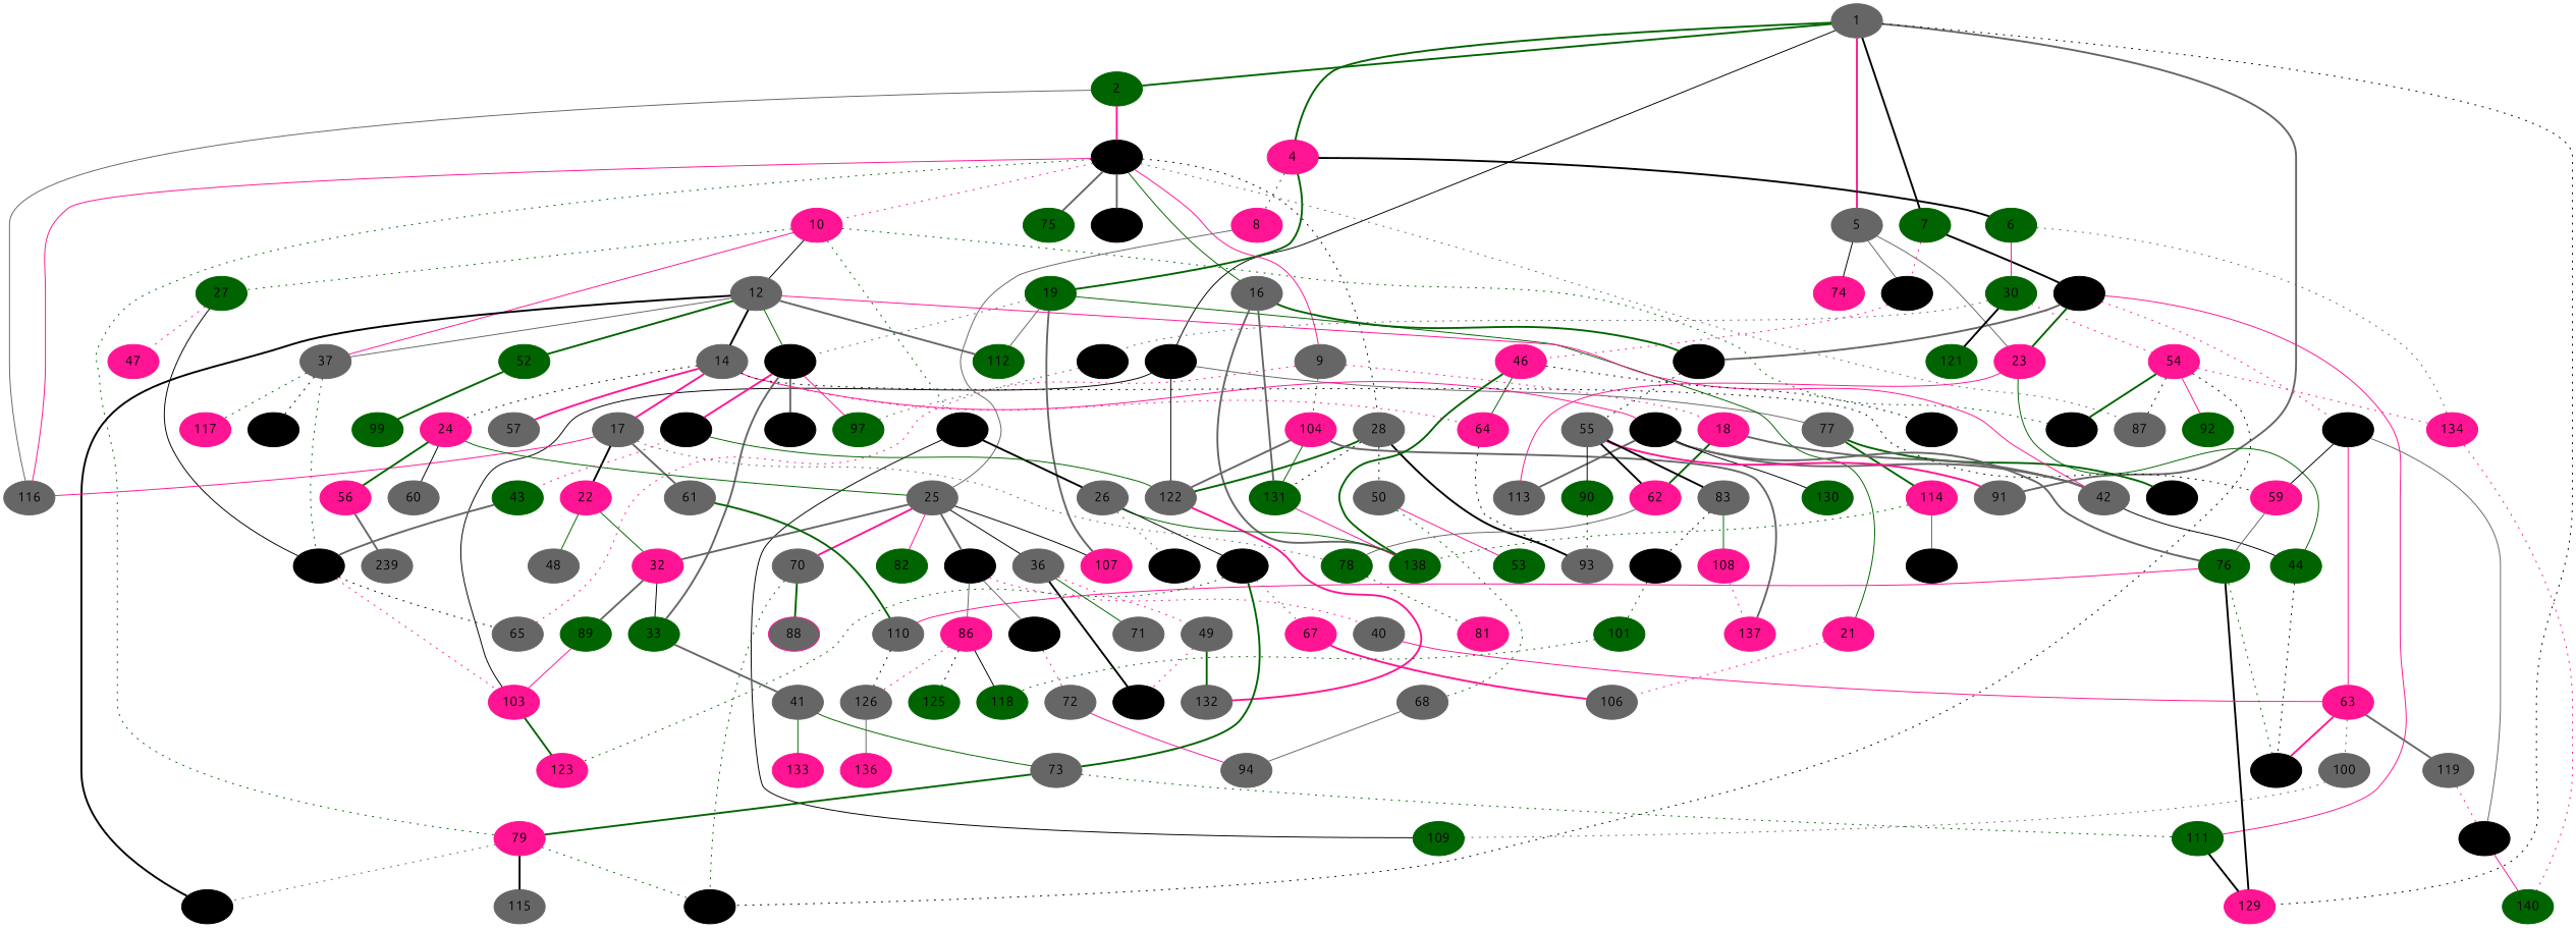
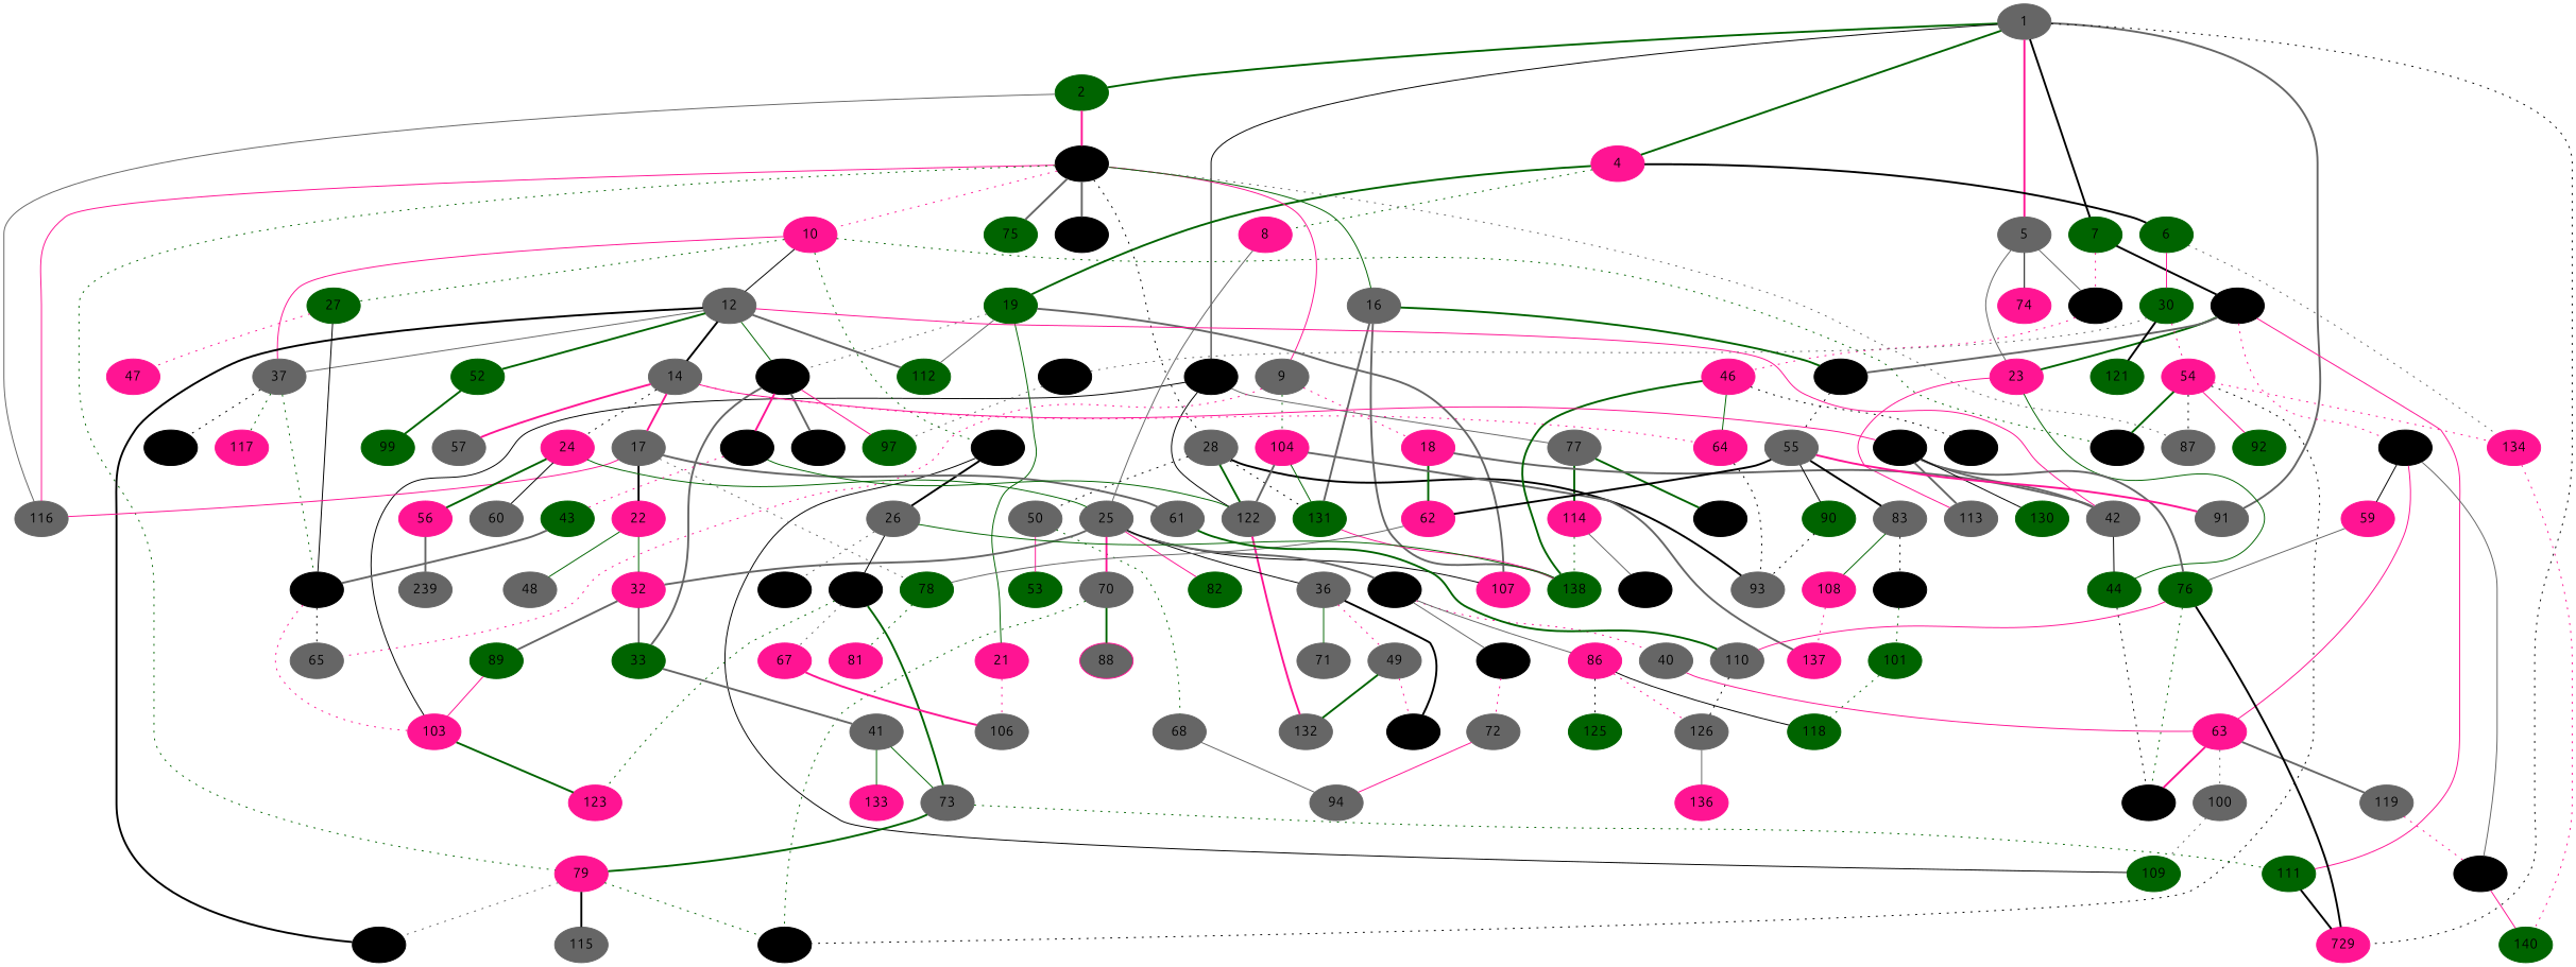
  graph {
    fontname=Ubuntu
    node [color=gray40 fontname=Ubuntu style=filled]
    edge [color=darkgreen fontname=Ubuntu style=bold]
    2 [color=darkgreen]
    1
    4 [color=deeppink]
    5
    7 [color=darkgreen]
    29 [color=black]
    91
-   129 [color=deeppink]
+   129 [color=deeppink label=729]
    3 [color=black]
    116
    6 [color=darkgreen]
    8 [color=deeppink]
    19 [color=darkgreen]
    11 [color=black]
    23 [color=deeppink]
    74 [color=deeppink]
    13 [color=black]
    122
    77
    103 [color=deeppink]
    9
    10 [color=deeppink]
    16
    28
    75 [color=darkgreen]
    79 [color=deeppink]
    87
    127 [color=black]
    18 [color=deeppink]
    65
    104 [color=deeppink]
    12
    15 [color=black]
    27 [color=darkgreen]
    37
    66 [color=black]
    20 [color=black]
    131 [color=darkgreen]
    138 [color=darkgreen]
    50
    93
    105 [color=black]
    98 [color=black]
    115
    30 [color=darkgreen]
    134 [color=deeppink]
    25
    31 [color=black]
    112 [color=darkgreen]
    21 [color=deeppink]
    107 [color=deeppink]
    46 [color=deeppink]
    44 [color=darkgreen]
    113
    54 [color=deeppink]
    84 [color=black]
    121 [color=darkgreen]
    140 [color=darkgreen]
    35 [color=black]
    111 [color=darkgreen]
    32 [color=deeppink]
    34 [color=black]
    36
    70
    82 [color=darkgreen]
    42
    62 [color=deeppink]
    137 [color=deeppink]
    14
    52 [color=darkgreen]
    26
    109 [color=darkgreen]
    45 [color=black]
    47 [color=deeppink]
    58 [color=black]
    117 [color=deeppink]
    64 [color=deeppink]
    102 [color=black]
    17
    24 [color=deeppink]
    38 [color=black]
    57
    59 [color=deeppink]
    33 [color=darkgreen]
    39 [color=black]
    97 [color=darkgreen]
    128 [color=black]
    99 [color=darkgreen]
    55
    63 [color=deeppink]
    124 [color=black]
    22 [color=deeppink]
    61
    78 [color=darkgreen]
    56 [color=deeppink]
    60
    76 [color=darkgreen]
    130 [color=darkgreen]
    51 [color=black]
    80 [color=black]
    48
    110
    81 [color=deeppink]
    106
    83
    90 [color=darkgreen]
    89 [color=darkgreen]
    120 [color=black]
    n109 [label=239]
    40
    69 [color=black]
    86 [color=deeppink]
    49
    71
    96 [color=black]
    88 [color=deeppink fillcolor=gray40]
    73
    67 [color=deeppink]
    123 [color=deeppink]
    53 [color=darkgreen]
    68
    132
    85 [color=black]
    114 [color=deeppink]
    92 [color=darkgreen]
    41
    43 [color=darkgreen]
    133 [color=deeppink]
    72
    118 [color=darkgreen]
    125 [color=darkgreen]
    126
    100
    119
    94
    95 [color=black]
    108 [color=deeppink]
    135 [color=black]
    101 [color=darkgreen]
    136 [color=deeppink]
    2 -- 3 [color=deeppink]
    2 -- 116 [color=gray40 style=solid]
    1 -- 2
    1 -- 4
    1 -- 5 [color=deeppink]
    1 -- 7 [color=black]
    1 -- 29 [color=black style=solid]
    1 -- 91 [color=gray40]
    1 -- 129 [color=black style=dotted]
    4 -- 6 [color=black]
    4 -- 8 [style=dotted]
    4 -- 19
    5 -- 11 [color=gray40 style=solid]
    5 -- 23 [color=gray40 style=solid]
    5 -- 74 [color=black style=solid]
    7 -- 11 [color=deeppink style=dotted]
    7 -- 13 [color=black]
    29 -- 122 [color=black style=solid]
    29 -- 77 [color=gray40 style=solid]
    29 -- 103 [color=black style=solid]
    3 -- 116 [color=deeppink style=solid]
    3 -- 9 [color=deeppink style=solid]
    3 -- 10 [color=deeppink style=dotted]
    3 -- 16 [style=solid]
    3 -- 28 [color=black style=dotted]
    3 -- 75 [color=gray40]
    3 -- 79 [style=dotted]
    3 -- 87 [color=gray40 style=dotted]
    3 -- 127 [color=gray40]
    6 -- 30 [color=deeppink style=solid]
    6 -- 134 [color=gray40 style=dotted]
    8 -- 25 [color=gray40 style=solid]
    19 -- 31 [color=gray40 style=dotted]
    19 -- 112 [color=gray40 style=solid]
    19 -- 21 [style=solid]
    19 -- 107 [color=gray40]
    11 -- 46 [color=deeppink style=dotted]
    23 -- 44 [style=solid]
    23 -- 113 [color=deeppink style=solid]
    13 -- 23
    13 -- 20 [color=gray40]
    13 -- 35 [color=deeppink style=dotted]
    13 -- 111 [color=deeppink style=solid]
    122 -- 132 [color=deeppink]
    77 -- 85
    77 -- 114
    103 -- 123
    9 -- 18 [color=deeppink style=dotted]
    9 -- 65 [color=deeppink style=dotted]
    9 -- 104 [style=dotted]
    10 -- 12 [color=black style=solid]
    10 -- 15 [style=dotted]
    10 -- 27 [style=dotted]
    10 -- 37 [color=deeppink style=solid]
    10 -- 66 [style=dotted]
    16 -- 20
    16 -- 131 [color=gray40]
    16 -- 138 [color=gray40]
    28 -- 122
    28 -- 131 [color=black style=dotted]
    28 -- 50 [color=black style=dotted]
    28 -- 93 [color=black]
    79 -- 105 [color=gray40 style=dotted]
    79 -- 98 [style=dotted]
    79 -- 115 [color=black]
    18 -- 42 [color=gray40]
    18 -- 62
    104 -- 122 [color=gray40]
    104 -- 131 [style=solid]
    104 -- 137 [color=gray40]
    12 -- 37 [color=gray40 style=solid]
    12 -- 105 [color=black]
    12 -- 31 [style=solid]
    12 -- 112 [color=gray40]
    12 -- 42 [color=deeppink style=solid]
    12 -- 14 [color=black]
    12 -- 52
    15 -- 26 [color=black]
    15 -- 109 [color=black style=solid]
    27 -- 45 [color=black style=solid]
    27 -- 47 [color=deeppink style=dotted]
    37 -- 45 [style=dotted]
    37 -- 58 [color=black style=dotted]
    37 -- 117 [style=dotted]
    20 -- 55 [color=black style=dotted]
    131 -- 138 [color=deeppink style=solid]
    50 -- 53 [color=deeppink style=solid]
    50 -- 68 [style=dotted]
    30 -- 54 [color=deeppink style=dotted]
    30 -- 84 [color=gray40 style=dotted]
    30 -- 121 [color=black]
    134 -- 140 [color=deeppink style=dotted]
    25 -- 107 [color=black style=solid]
    25 -- 32 [color=gray40]
    25 -- 34 [color=gray40]
    25 -- 36 [color=black style=solid]
    25 -- 70 [color=deeppink]
    25 -- 82 [color=deeppink style=solid]
    31 -- 33 [color=gray40]
    31 -- 39 [color=deeppink]
    31 -- 97 [color=deeppink style=solid]
    31 -- 128 [color=gray40]
    21 -- 106 [color=deeppink style=dotted]
    46 -- 138
    46 -- 64 [style=solid]
    46 -- 102 [color=black style=dotted]
    44 -- 120 [color=black style=dotted]
    54 -- 87 [color=black style=dotted]
    54 -- 66
    54 -- 98 [color=black style=dotted]
    54 -- 134 [color=deeppink style=dotted]
    54 -- 92 [color=deeppink style=solid]
    84 -- 97 [color=gray40 style=dotted]
    35 -- 59 [color=black style=solid]
    35 -- 63 [color=deeppink style=solid]
    35 -- 124 [color=gray40 style=solid]
    111 -- 129 [color=black]
    32 -- 33 [color=black style=solid]
    32 -- 89 [color=gray40]
    34 -- 40 [color=deeppink style=dotted]
    34 -- 69 [color=gray40 style=solid]
    34 -- 86 [color=gray40 style=solid]
    36 -- 49 [color=deeppink style=dotted]
    36 -- 71 [style=solid]
    36 -- 96 [color=black]
    70 -- 98 [style=dotted]
    70 -- 88
    42 -- 44 [color=black style=solid]
    62 -- 78 [color=gray40 style=solid]
    14 -- 64 [color=deeppink style=dotted]
    14 -- 17 [color=deeppink]
    14 -- 24 [color=black style=dotted]
    14 -- 38 [color=deeppink style=solid]
    14 -- 57 [color=deeppink]
-   14 -- 59 [color=black style=dotted]
    52 -- 99
    26 -- 138 [style=solid]
    26 -- 51 [color=black style=solid]
    26 -- 80 [color=gray40 style=dotted]
    45 -- 103 [color=deeppink style=dotted]
    45 -- 65 [color=black style=dotted]
    64 -- 93 [color=black style=dotted]
    17 -- 116 [color=deeppink style=solid]
    17 -- 22 [color=black]
    17 -- 61 [color=gray40]
    17 -- 78 [color=gray40 style=dotted]
    24 -- 25 [style=solid]
    24 -- 56
    24 -- 60 [color=black style=solid]
    38 -- 113 [color=gray40]
    38 -- 42 [color=gray40]
    38 -- 76 [color=gray40]
    38 -- 130 [color=black style=solid]
    59 -- 76 [color=gray40 style=solid]
    33 -- 41 [color=gray40]
    39 -- 122 [style=solid]
    39 -- 43 [color=deeppink style=dotted]
    55 -- 91 [color=deeppink]
    55 -- 62 [color=black]
    55 -- 83 [color=black]
    55 -- 90 [color=black style=solid]
    63 -- 120 [color=deeppink]
    63 -- 100 [color=gray40 style=dotted]
    63 -- 119 [color=gray40]
    124 -- 140 [color=deeppink style=solid]
    22 -- 32 [style=solid]
    22 -- 48 [style=solid]
    61 -- 110
    78 -- 81 [style=dotted]
    56 -- n109 [color=gray40]
    76 -- 129 [color=black]
    76 -- 110 [color=deeppink style=solid]
    76 -- 120 [style=dotted]
    51 -- 73
    51 -- 67 [color=gray40 style=dotted]
    51 -- 123 [style=dotted]
    110 -- 126 [color=black style=dotted]
    83 -- 95 [color=black style=dotted]
    83 -- 108 [style=solid]
    90 -- 93 [color=black style=dotted]
    89 -- 103 [color=deeppink style=solid]
    40 -- 63 [color=deeppink style=solid]
    69 -- 72 [color=deeppink style=dotted]
    86 -- 118 [color=black style=solid]
    86 -- 125 [color=black style=dotted]
    86 -- 126 [color=deeppink style=dotted]
    49 -- 96 [color=deeppink style=dotted]
    49 -- 132
    73 -- 79
    73 -- 111 [style=dotted]
    67 -- 106 [color=deeppink]
    68 -- 94 [color=gray40 style=solid]
    114 -- 138 [style=dotted]
    114 -- 135 [color=gray40 style=solid]
    41 -- 73 [style=solid]
    41 -- 133 [style=solid]
    43 -- 45 [color=gray40]
    72 -- 94 [color=deeppink style=solid]
    126 -- 136 [color=gray40 style=solid]
    100 -- 109 [color=gray40 style=dotted]
    119 -- 124 [color=deeppink style=dotted]
    95 -- 101 [style=dotted]
    108 -- 137 [color=deeppink style=dotted]
    101 -- 118 [style=dotted]
  }
